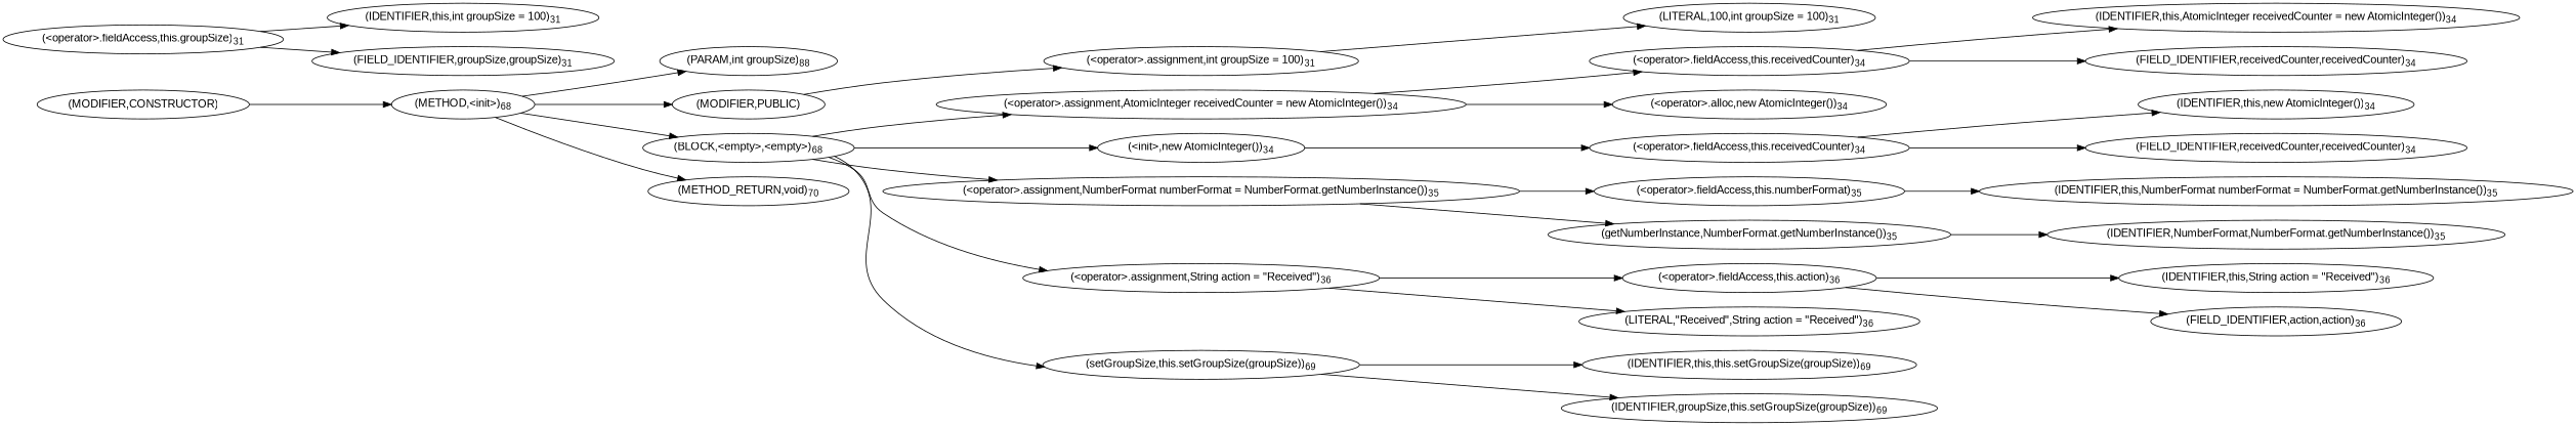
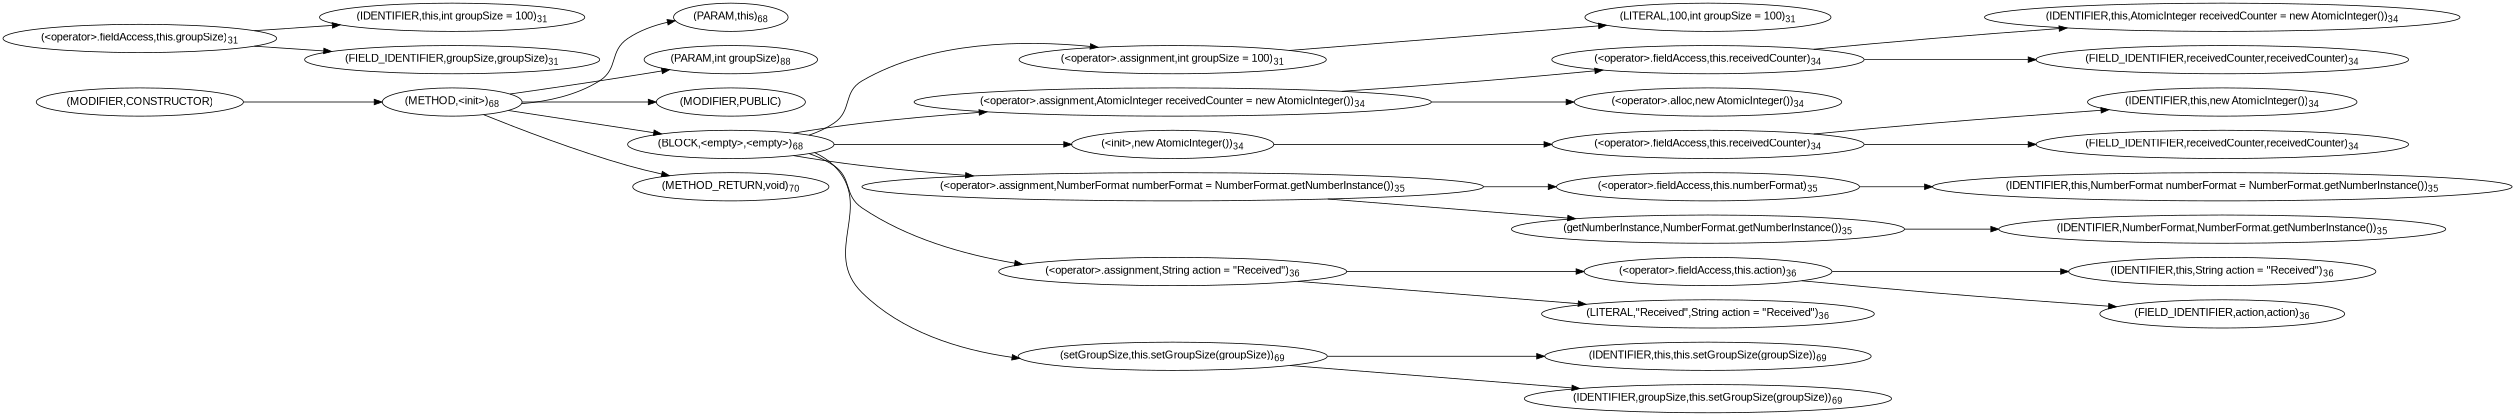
  digraph {
    fontname="Liberation Sans"
    rankdir=LR
    node [fontname="Liberation Sans"]
    edge [fontname="Liberation Sans"]
    n1 [label=<(METHOD,&lt;init&gt;)<SUB>68</SUB>>]
+   n2 [label=<(PARAM,this)<SUB>68</SUB>>]
    n3 [label=<(PARAM,int groupSize)<SUB>88</SUB>>]
    n4 [label=<(BLOCK,&lt;empty&gt;,&lt;empty&gt;)<SUB>68</SUB>>]
    n5 [label=<(MODIFIER,PUBLIC)>]
    n6 [label=<(METHOD_RETURN,void)<SUB>70</SUB>>]
    n7 [label=<(&lt;operator&gt;.assignment,int groupSize = 100)<SUB>31</SUB>>]
    n8 [label=<(&lt;operator&gt;.assignment,AtomicInteger receivedCounter = new AtomicInteger())<SUB>34</SUB>>]
    n9 [label=<(&lt;init&gt;,new AtomicInteger())<SUB>34</SUB>>]
    n10 [label=<(&lt;operator&gt;.assignment,NumberFormat numberFormat = NumberFormat.getNumberInstance())<SUB>35</SUB>>]
    n11 [label=<(&lt;operator&gt;.assignment,String action = &quot;Received&quot;)<SUB>36</SUB>>]
    n12 [label=<(setGroupSize,this.setGroupSize(groupSize))<SUB>69</SUB>>]
    n13 [label=<(MODIFIER,CONSTRUCTOR)>]
    n14 [label=<(LITERAL,100,int groupSize = 100)<SUB>31</SUB>>]
    n15 [label=<(&lt;operator&gt;.fieldAccess,this.receivedCounter)<SUB>34</SUB>>]
    n16 [label=<(&lt;operator&gt;.alloc,new AtomicInteger())<SUB>34</SUB>>]
    n17 [label=<(&lt;operator&gt;.fieldAccess,this.receivedCounter)<SUB>34</SUB>>]
    n18 [label=<(&lt;operator&gt;.fieldAccess,this.numberFormat)<SUB>35</SUB>>]
    n19 [label=<(getNumberInstance,NumberFormat.getNumberInstance())<SUB>35</SUB>>]
    n20 [label=<(&lt;operator&gt;.fieldAccess,this.action)<SUB>36</SUB>>]
    n21 [label=<(LITERAL,&quot;Received&quot;,String action = &quot;Received&quot;)<SUB>36</SUB>>]
    n22 [label=<(IDENTIFIER,this,this.setGroupSize(groupSize))<SUB>69</SUB>>]
    n23 [label=<(IDENTIFIER,groupSize,this.setGroupSize(groupSize))<SUB>69</SUB>>]
    n24 [label=<(&lt;operator&gt;.fieldAccess,this.groupSize)<SUB>31</SUB>>]
    n25 [label=<(IDENTIFIER,this,int groupSize = 100)<SUB>31</SUB>>]
    n26 [label=<(FIELD_IDENTIFIER,groupSize,groupSize)<SUB>31</SUB>>]
    n27 [label=<(IDENTIFIER,this,AtomicInteger receivedCounter = new AtomicInteger())<SUB>34</SUB>>]
    n28 [label=<(FIELD_IDENTIFIER,receivedCounter,receivedCounter)<SUB>34</SUB>>]
    n29 [label=<(IDENTIFIER,this,new AtomicInteger())<SUB>34</SUB>>]
    n30 [label=<(FIELD_IDENTIFIER,receivedCounter,receivedCounter)<SUB>34</SUB>>]
    n31 [label=<(IDENTIFIER,this,NumberFormat numberFormat = NumberFormat.getNumberInstance())<SUB>35</SUB>>]
    n32 [label=<(IDENTIFIER,NumberFormat,NumberFormat.getNumberInstance())<SUB>35</SUB>>]
    n33 [label=<(IDENTIFIER,this,String action = &quot;Received&quot;)<SUB>36</SUB>>]
    n34 [label=<(FIELD_IDENTIFIER,action,action)<SUB>36</SUB>>]
+   n1 -> n2
    n1 -> n3
    n1 -> n4
    n1 -> n5
    n1 -> n6
-   n5 -> n7
+   n4 -> n7
    n4 -> n8
    n4 -> n9
    n4 -> n10
    n4 -> n11
    n4 -> n12
    n7 -> n14
    n8 -> n15
    n8 -> n16
    n9 -> n17
    n10 -> n18
    n10 -> n19
    n11 -> n20
    n11 -> n21
    n12 -> n22
    n12 -> n23
    n13 -> n1
    n15 -> n27
    n15 -> n28
    n17 -> n29
    n17 -> n30
    n18 -> n31
    n19 -> n32
    n20 -> n33
    n20 -> n34
    n24 -> n25
    n24 -> n26
  }
